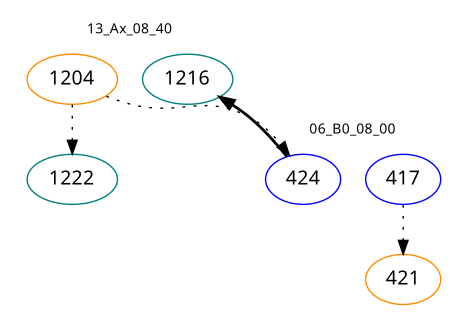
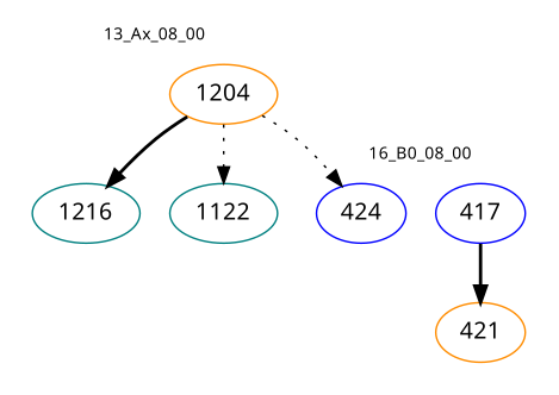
  digraph {
    fontname="Noto Sans"
    node [color=darkorange fontname="Noto Sans"]
    edge [color=black fontname="Noto Sans" style=bold]
    n1 [label=1204]
    n2 [color=teal label=1216]
-   n3 [color=teal label=1222]
+   n3 [color=teal label=1122]
    n4 [color=blue label=417]
    n5 [color=blue label=424]
    n6 [label=421]
    subgraph cluster_1 {
      color=white
      fontsize=10
-     label="13_Ax_08_40"
+     label="13_Ax_08_00"
      n1
      n2
      n3
    }
    subgraph cluster_2 {
      color=white
      fontsize=10
-     label="06_B0_08_00"
+     label="16_B0_08_00"
      n4
      n5
      n6
    }
-   n5 -> n2
+   n1 -> n2
    n1 -> n3 [style=dotted]
    n1 -> n5 [style=dotted]
-   n4 -> n6 [style=dotted]
+   n4 -> n6
  }
